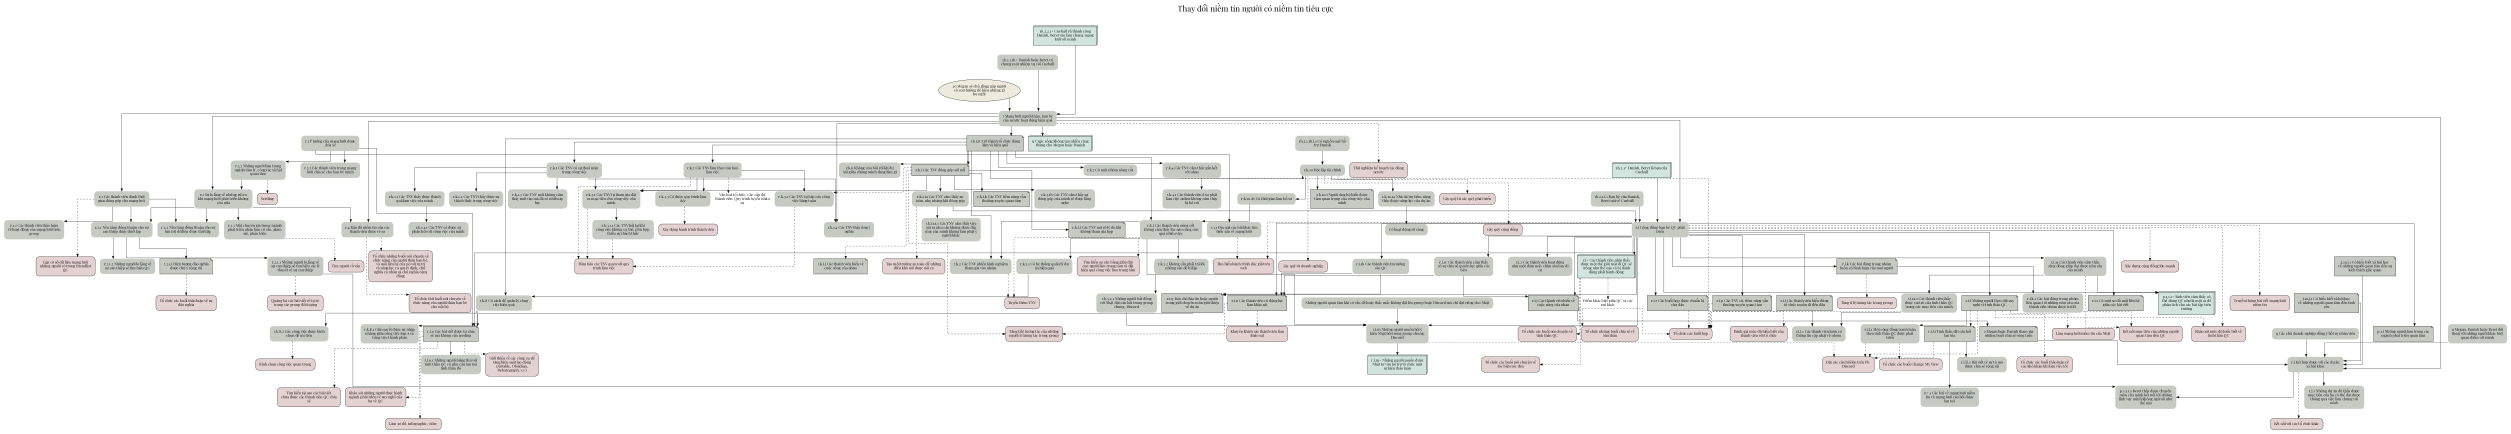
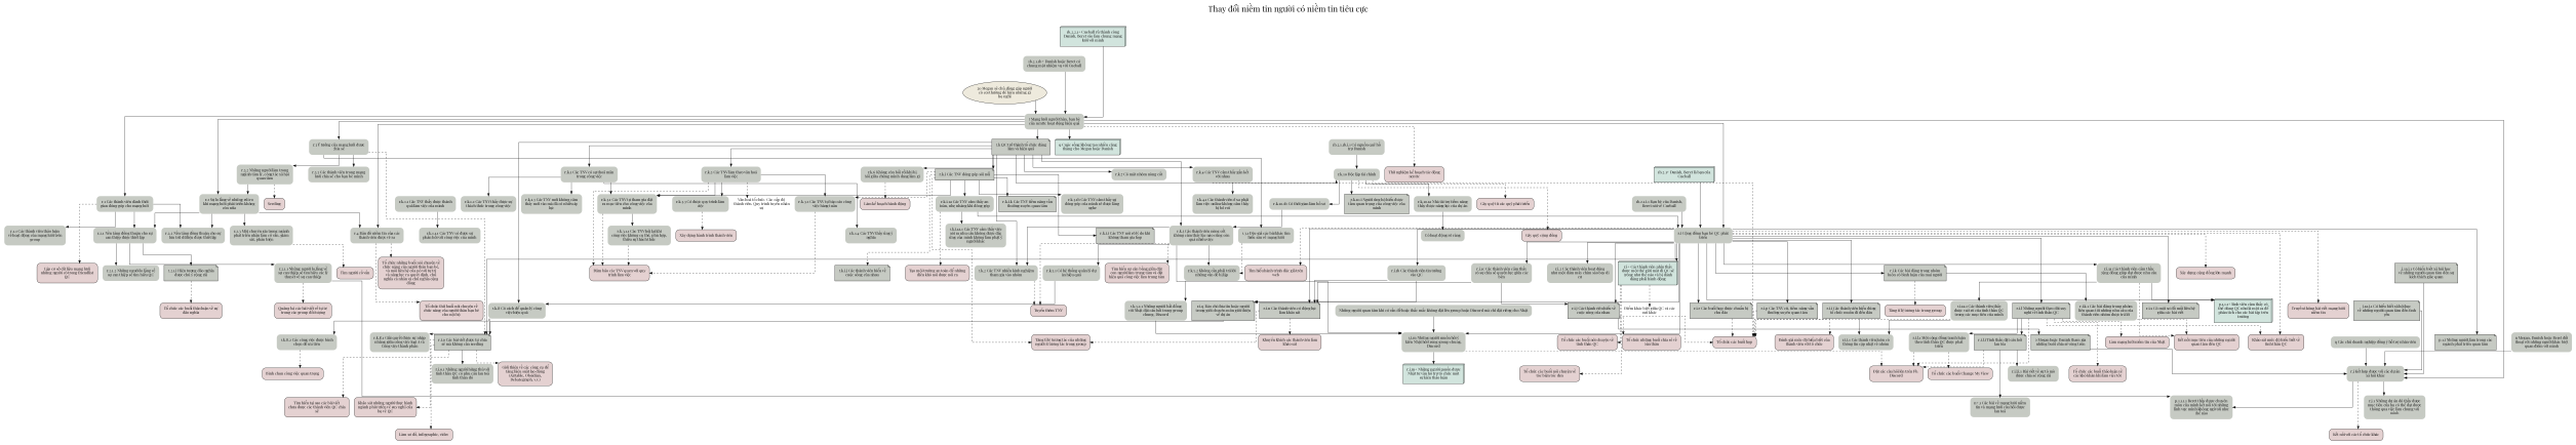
  digraph {
    fontname="Playfair Display"
    fontsize=30
    label="Thay đổi niềm tin người có niềm tin tiêu cực"
    labelloc=t
    splines=ortho
    style=rounded
    node [fillcolor="#c6cac3" fontname="Playfair Display" margin=0.2 shape=plaintext style="filled, rounded"]
    edge [fontname="Playfair Display" penwidth=1]
    n1 [fillcolor="#EEEADD" label="20 Megan sẽ chủ động gặp người\ncô coi thường để hiểu những gì\nhọ nghĩ" margin=0.1 shape=oval]
    n2 [label="r Mạng lưới người thân, bạn bè\ncủa ncnttc hoạt động hiệu quả"]
    n3 [label="r.i Cộng đồng bạn bè QC phát\ntriển"]
    n4 [label="r.2 Sự lo lắng về những rủi ro\nkhi mạng lưới phát triển không\ncòn nữa"]
    n5 [label="r.1 Các thành viên dành thời\ngian đóng góp cho mạng lưới"]
    n6 [label="r.4 Bản đồ niềm tin của các\nthành viên được vẽ ra"]
    n7 [label="r.3 Ý tưởng của mạng lưới được\nchia sẻ"]
    n8 [label="r.j Kết hợp được với các dự án\nxã hội khác"]
    n9 [fillcolor="#D1E4DD" label="q Cuộc sống không tạo nhiều căng\nthẳng cho Megan hoặc Danish" shape=box3d]
    n10 [label="r.k QC trở thành tổ chức đáng\nlàm và hiệu quả" shape=note style=filled]
    n11 [fillcolor="#E4D1D1" label="Thử nghiệm kế hoạch tác động\nncnttc" shape=polygon]
    n12 [label="r.i.m Những người muốn hỏi ý\nkiến Nhật hỏi trong group chung,\nDiscord"]
    n13 [label="r.i.1a Các thành viên cảm thấy\ncộng đồng giúp đạt được nhu cầu\ncủa mình"]
    n14 [label="r.i.1b Các thành viên tin tưởng\nvào QC"]
    n15 [label="r.i.1c Các thành viên cảm thấy\ncó sự chia sẻ quyền lực giữa các\nbên"]
    n16 [label="r.i.2 Các thành viên hoạt động\nnhư một đám mây chim sáo bay di\ncư"]
    n17 [fillcolor="#D1E4DD" label="r.i+ Các thành viên nhìn thấy\nđược một thế giới mất đi QC sẽ\ntrông như thế nào và bị đánh\nđộng phải hành động" shape=box3d]
    n18 [fillcolor="#D1E4DD" label="p.1.1.1+ Sinh viên cảm thấy có\nthể dùng QC như là một ca để\nphân tích cho các bài tập trên\ntrường" shape=box3d]
    n19 [label="r.i.o Các bài viết được tự chia\nsẻ mà không cần seeding" shape=note style=filled]
    n20 [label="r.i.n Các thành viên có động lực\nlàm khảo sát" shape=note style=filled]
    n21 [label="r.i.j Các thành viên hiểu về\ncuộc sống của nhau" shape=note style=filled]
    n22 [label="r.i.q Báo chí đưa tin hoặc người\ntrong giới chuyên môn giới thiệu\nvề dự án" shape=note style=filled]
    n23 [label="r.i.i Các thành viên hiểu đúng\ntổ chức muốn đi đến đâu" shape=note style=filled]
    n24 [label="r.i.k Các bài đăng trong nhóm\nluôn có bình luận của mọi người" shape=note style=filled]
    n25 [label="r.i.l Những người theo dõi suy\nnghĩ về tinh thần QC" shape=note style=filled]
    n26 [label="r.i.p Các TNV cũ, tiềm năng vẫn\nthường xuyên quan tâm" shape=note style=filled]
    n27 [label="r.i.r Các buổi họp được chuẩn bị\nchu đáo" shape=note style=filled]
    n28 [label="r.i.s Có một sơ đồ mối liên hệ\ngiữa các bài viết" shape=note style=filled]
    n29 [label="p.1.i Những người làm trong các\nngành phát triển quan tâm" shape=note style=filled]
    n30 [fillcolor="#E4D1D1" label="Khảo sát mức độ hiểu biết về\ntinh thần QC" shape=polygon]
    n31 [fillcolor="#E4D1D1" label="Xây dựng cộng đồng lớn mạnh" shape=polygon]
    n32 [fillcolor="#E4D1D1" label="Tìm hiểu hành trình độc giả trên\nweb" shape=polygon]
    n33 [fillcolor="#E4D1D1" label="Truyền thông bài viết mạng lưới\nniềm tin" shape=polygon]
    n34 [label="r.2.1 Nền tảng đồng thuận cho sự\ncan thiệp được thiết lập"]
    n35 [label="r.2.2 Nền tảng đồng thuận cho sự\nlưu trữ dữ liệu được thiết lập"]
    n36 [label="r.2.3 Một chuyên gia trong ngành\nphát triển nhận làm cố vấn, giám\nsát, phản biện"]
    n37 [label="r.1.1 Các thành viên thảo luận\nvề hoạt động của mạng lưới trên\ngroup"]
    n38 [fillcolor="#E4D1D1" label="Lập cơ sở dữ liệu mạng lưới\nnhững người có trong friendlist\nQC" shape=polygon]
    n39 [fillcolor="#E4D1D1" label="Tổ chức những buổi nói chuyện về\nchức năng của người thân bạn bè,\nvà mối liên hệ của nó với tự trị\nvà năng lực ra quyết định, chủ\nnghĩa cá nhân và chủ nghĩa cộng\nđồng" shape=polygon]
    n40 [fillcolor="#E4D1D1" label="Tổ chức thử buổi nói chuyện về\nchức năng của người thân bạn bè\ncho nội bộ" shape=polygon]
    n41 [label="r.3.1 Độc giả các bài khác tìm\nhiểu sâu về mạng lưới"]
    n42 [label="r.3.2 Những người làm trong\nngành tâm lý, công tác xã hội\nquan tâm"]
    n43 [label="r.3.3 Các thành viên trong mạng\nlưới chia sẻ cho bạn bè mình"]
    n44 [label="r.j.1 Những dự án đó thấy được\nmục tiêu của họ có thể đạt được\nthông qua việc làm chung với\nmình"]
    n45 [label="p.1.1.1.1 Beret thấy được chuyên\nmôn của mình kết nối tới những\nlĩnh vực mình không ngờ tới như\nthế nào"]
    n46 [fillcolor="#E4D1D1" label="Kết nối với các tổ chức khác" shape=polygon]
    n47 [label="r.k.8 Có cách để quản lý công\nviệc hiệu quả"]
    n48 [label="r.k.2 Các TNV nhiều kinh nghiệm\ntham gia vào nhóm"]
    n49 [label="r.k.5 Các thành viên nòng cốt\nkhông cảm thấy lúc nào cũng còn\nquá nhiều việc"]
    n50 [label="r.k.1 Các TNV có sự thoả mãn\ntrong công việc"]
    n51 [label="r.k.3 Các TNV làm theo văn hoá\nlàm việc"]
    n52 [label="r.k.4 Các TNV cảm thấy gắn kết\nvới nhau"]
    n53 [label="r.k.6 Không còn bối rối khi bị\nhỏi giữa chừng mình đang làm gì"]
    n54 [label="r.k.7 Có một nhóm nòng cốt"]
    n55 [label="r.k.10 Độc lập tài chính"]
    n56 [label="r.k.i Các TNV đóng góp sôi nổi" shape=note style=filled]
    n57 [fillcolor="#D1E4DD" label="r.i.m+ Những người muốn được\nNhật tư vấn hỗ trợ tổ chức một\nsự kiện thảo luận" shape=box3d]
    n58 [fillcolor="#E4D1D1" label="Đặt các câu hỏi lên trên Fb,\nDiscord" shape=polygon]
    n59 [label="r.k.i.1a.1 Các TNV cảm thấy việc\nnói ra nhu cầu không được đáp\nứng của mình không làm phật ý\nngười khác"]
    n60 [fillcolor="#E4D1D1" label="Kết nối mục tiêu của những người\nquan tâm đến QC" shape=polygon]
    n61 [label="r.i.1a.1 Các thành viên thấy\nđược vai trò của tinh thần QC\ntrong các mục tiêu của mình"]
    n62 [fillcolor=white label="Điểm khác biệt giữa QC và các\nnơi khác" shape=plain]
    n63 [fillcolor="#E4D1D1" label="Tổ chức các buổi nói chuyện về\ntinh thần QC" shape=polygon]
    n64 [fillcolor="#E4D1D1" label="Tổ chức các buổi nói chuyện về\ntóc biện tóc đen" shape=polygon]
    n65 [label="r.i.o.1 Những người hứng thú với\ntinh thần QC có nhu cầu lan toả\ntinh thần đó"]
    n66 [fillcolor="#E4D1D1" label="Khảo sát những người thực hành\nngành phát triển về suy nghĩ của\nhọ về QC" shape=polygon]
    n67 [fillcolor="#E4D1D1" label="Làm sơ đồ, infographic, video" shape=polygon]
    n68 [fillcolor="#E4D1D1" label="Giới thiệu về các công cụ để\ntăng hiệu suất lao động\n(Airtable, Obsidian,\nDebategraph, v.v.)" shape=polygon]
    n69 [fillcolor="#E4D1D1" label="Tìm hiểu tại sao các bài viết\nchưa được các thành viên QC chia\nsẻ" shape=polygon]
    n70 [fillcolor="#E4D1D1" label="Tăng tỉ lệ tương tác của những\nngười ít tương tác trong group" shape=polygon]
    n71 [fillcolor="#E4D1D1" label="Khuyến khích các thành viên làm\nkhảo sát" shape=polygon]
    n72 [fillcolor="#E4D1D1" label="Tổ chức các buổi họp" shape=polygon]
    n73 [label="o Megan hoặc Danish tham gia\nnhững buổi chia sẻ vòng tròn" shape=note style=filled]
    n74 [fillcolor="#E4D1D1" label="Tổ chức những buổi chia sẻ về\nbản thân" shape=polygon]
    n75 [label="r.i.i.1 Các thành viên luôn có\nthông tin cập nhật về nhóm"]
    n76 [fillcolor="#E4D1D1" label="Đánh giá mức độ hiểu biết của\nthành viên với tổ chức" shape=polygon]
    n77 [label="r.i.k.1 Các bài đăng trong nhóm\nliên quan tới những nhu cầu của\nthành viên nhóm được trả lời"]
    n78 [fillcolor="#E4D1D1" label="Tăng tỉ lệ tương tác trong group" shape=polygon]
    n79 [label="r.i.l.1 Một cộng đồng tranh luận\ntheo tinh thần QC được phát\ntriển"]
    n80 [label="r.i.l.i Tinh thần đặt câu hỏi\nlan tỏa" shape=note style=filled]
    n81 [fillcolor="#E4D1D1" label="Làm mạng lưới niềm tin của Nhật" shape=polygon]
    n82 [fillcolor="#E4D1D1" label="Tổ chức các buổi thảo luận về\ncác khó khăn khi làm việc tốt" shape=polygon]
    n83 [fillcolor="#E4D1D1" label="Tổ chức các buổi Change My View" shape=polygon]
    n84 [label="r.i.l.i.1 Bài viết về sự tò mò\nđược chia sẻ rộng rãi"]
    n85 [label="n+.1 Các bài về mạng lưới niềm\ntin và mạng lưới câu hỏi được\nlan toả"]
    n86 [label="r.k.i.1a Các TNV cảm thấy an\ntoàn, nhẹ nhàng khi đóng góp"]
    n87 [fillcolor="#E4D1D1" label="Tạo môi trường an toàn để những\nđiều khó nói được nói ra" shape=polygon]
    n88 [label="r.k.3.1b Các TNV cảm thấy sự\nđóng góp của mình sẽ được lắng\nnghe"]
    n89 [label="r.k.8.1 Giải quyết được sự nhập\nnhằng giữa công việc loại A và\nCông việc thành phần"]
    n90 [label="r.k.8.2 Các công việc được bình\nchọn để ưu tiên"]
    n91 [fillcolor="#E4D1D1" label="Bình chọn công việc quan trọng" shape=polygon]
    n92 [label="r.k.5.2.1 Những người bất đồng\nvới Nhật đặt câu hỏi trong group\nchung, Discord"]
    n93 [label="r.k.5.1 Có hệ thống quản lý dự\nán hiệu quả"]
    n94 [label="r.k.5.2 Không cần phải trả lời\nnhững vấn đề bị lặp"]
    n95 [fillcolor="#E4D1D1" label="Tuyển thêm TNV" shape=polygon]
    n96 [label="r.k.4.1 Các thành viên ở xa phải\nlàm việc online không cảm thấy\nbị bỏ rơi"]
    n97 [label="r.k.3.1.1 Các TNV hỏi lại khi\ncông việc không cụ thể, phù hợp,\nthiếu sự thách thức"]
    n98 [fillcolor="#E4D1D1" label="Đảm bảo các TNV quen với quy\ntrình làm việc" shape=polygon]
    n99 [label="r.k.3.1 Các TNV tự tham gia đặt\nra mục tiêu cho công việc của\nmình"]
    n100 [label="r.k.3.2 Các TNV tự báo cáo công\nviệc hàng tuần"]
    n101 [label="r.k.3.3 Có được quy trình làm\nviệc"]
    n102 [fillcolor="#E4D1D1" label="Xây dựng hành trình thành viên" shape=polygon]
    n103 [fillcolor="#E4D1D1" label="Tìm hiểu sự cân bằng giữa đặt\ncon người làm trung tâm và đặt\nhiệu quả công việc làm trung tâm" shape=polygon]
    n104 [label="Có hoạt động rõ ràng"]
    n105 [label="r.k.10.1a Nhà tài trợ tiềm năng\nthấy được năng lực của dự án"]
    n106 [label="r.k.10.1b Có thời gian làm hồ sơ"]
    n107 [label="r.k.1.1.1 Các TNV có được sự\nphản hồi với công việc của mình"]
    n108 [label="r.k.1.1 Các TNV thấy được thành\nquả làm việc của mình"]
    n109 [label="r.k.1.2 Các TNV thấy được sự\nthách thức trong công việc"]
    n110 [label="r.k.1.3 Các TNV mới không cảm\nthấy mới vào mà đã có nhiều áp\nlực"]
    n111 [label="r.k.1.4 Các TNV thấy ủng ý\nnghĩa"]
    n112 [fillcolor=white label="Văn hoá tổ chức. Các cấp độ\nthành viên. Quy trình tuyển nhân\nsự" shape=plain]
+   n113 [fillcolor="#E4D1D1" label="Làm kế hoạch hành động" shape=polygon]
    n114 [label="r.k.10.i Người ủng hộ hiểu được\ntầm quan trọng của công việc của\nmình" shape=note style=filled]
    n115 [fillcolor="#E4D1D1" label="Gây quỹ cộng đồng" shape=polygon]
-   n116 [fillcolor="#E4D1D1" label="Gây quỹ từ doanh nghiệp" shape=polygon]
    n117 [fillcolor="#E4D1D1" label="Gây quỹ từ các quỹ phát triển" shape=polygon]
    n118 [fillcolor="#E4D1D1" label=Seeding shape=polygon]
    n119 [label="r.2.1.1 Những người lo lắng về\nsự can thiệp sẽ tìm hiểu các lý\nthuyết về sự can thiệp"]
    n120 [label="r.2.1.2 Những người lo lắng về\nsự can thiệp sẽ tìm hiểu QC"]
    n121 [label="r.2.1.i Hiện tượng đảo nghĩa\nđược chú ý rộng rãi" shape=note style=filled]
    n122 [fillcolor="#E4D1D1" label="Tìm người cố vấn" shape=polygon]
    n123 [fillcolor="#E4D1D1" label="Quảng bá các bài viết về tự trị\ntrong các group đối tượng" shape=polygon]
    n124 [fillcolor="#E4D1D1" label="Tổ chức các buổi thảo luận về sự\nđảo nghĩa" shape=polygon]
    n125 [label="n Megan, Danish hoặc Beret đối\nthoại với những người khác biệt\nquan điểm với mình"]
    n126 [label="1b.2.1.i.1 Bạn bè của Danish,\nBeret nói về Cueball"]
    n127 [label="1b.2.1.1b.i.1 Có nguồn quỹ hỗ\ntrợ Danish"]
    n128 [label="r.k.i.i Các TNV nói rõ lý do khi\nkhông tham gia họp" shape=note style=filled]
    n129 [label="r.k.i.j Các thành viên hiểu về\ncuộc sống của nhau" shape=note style=filled]
    n130 [label="r.k.i.k Các TNV tiềm năng vẫn\nthường xuyên quan tâm" shape=note style=filled]
    n131 [label="1b.2.1.1b+ Danish hoặc Beret có\nchung một nhiệm vụ với Cueball"]
    n132 [fillcolor="#D1E4DD" label="1b.2.2.1+ Cueball rủ thành công\nDanish, Beret vào làm chung mạng\nlưới với mình" shape=box3d]
    n133 [fillcolor="#D1E4DD" label="1b.2.1+ Danish, Beret là bạn của\nCueball" shape=box3d]
    n134 [label="j.1a.j.1 Có hiểu biết xã hội học\nvề những người quan tâm đến tình\nyêu" shape=note style=filled]
    n135 [label="j.1a.i.1 Có hiểu biết xã hội học\nvề những người quan tâm đến sự\nkích thích giác quan" shape=note style=filled]
    "Những người quan tâm khi có vấn đề hoặc thắc mắc không đặt lên group hoặc Discord mà chỉ đặt riêng cho Nhật"
    "q Các chủ doanh nghiệp đồng ý hỗ trợ nhân viên"
    n1 -> n2 [minlen=1]
    n2 -> n3
    n2 -> n4
    n2 -> n5
    n2 -> n6
-   n2 -> n111
+   n2 -> n7
    n2 -> n8
    n2 -> n9 [minlen=1]
    n2 -> n10
    n2 -> n11 [minlen=2 style=dashed]
    n3 -> n12
    n3 -> n13
    n3 -> n14
    n3 -> n15
    n3 -> n16 [minlen=1]
    n3 -> n17
    n3 -> n18
    n3 -> n19
    n3 -> n20
    n3 -> n21
    n3 -> n22
    n3 -> n23
    n3 -> n24
    n3 -> n25
    n3 -> n26
    n3 -> n27
    n3 -> n28 [minlen=2]
    n3 -> n29 [minlen=3]
    n3 -> n30 [style=dashed]
    n3 -> n31 [minlen=1 style=dashed]
    n3 -> n32 [style=dashed]
    n3 -> n33 [minlen=2 style=dashed]
    n4 -> n6
    n4 -> n34
    n4 -> n35
    n4 -> n36
    n5 -> n34
    n5 -> n35
    n5 -> n37 [minlen=1]
    n5 -> n38 [minlen=2 style=dashed]
    n6 -> n39 [minlen=1 style=dashed]
    n6 -> n40 [minlen=2 style=dashed]
-   n7 -> n19
+   n7 -> n19 [style=dashed]
    n7 -> n41
    n7 -> n42
    n7 -> n43 [minlen=1]
    n8 -> n44 [minlen=1]
    n8 -> n45
    n8 -> n46 [minlen=2 style=dashed]
    n10 -> n47
    n10 -> n48
    n10 -> n49
    n10 -> n50
    n10 -> n51
    n10 -> n52
    n10 -> n53
    n10 -> n54 [minlen=1]
    n10 -> n55
    n10 -> n56
    n12 -> n57 [minlen=1]
    n12 -> n58 [style=dashed]
    n13 -> n18
    n13 -> n60 [style=dashed]
    n13 -> n61
    n14 -> n20
    n14 -> n22
    n15 -> n20
    n15 -> n21
    n17 -> n62 [minlen=1 style=dashed]
    n17 -> n63 [minlen=2 style=dashed]
    n17 -> n64 [minlen=3 style=dashed]
    n19 -> n65 [minlen=1]
    n19 -> n66 [minlen=2 style=dashed]
    n19 -> n67 [minlen=3 style=dashed]
    n19 -> n68 [minlen=1 style=dashed]
    n19 -> n69 [minlen=2 style=dashed]
    n20 -> n70 [style=dashed]
    n20 -> n71 [minlen=1 style=dashed]
    n21 -> n72 [style=dashed]
    n21 -> n73
    n21 -> n74 [minlen=1 style=dashed]
    n22 -> n19
    n23 -> n72 [style=dashed]
    n23 -> n75
    n23 -> n76 [minlen=1 style=dashed]
    n24 -> n77
    n24 -> n78 [minlen=1 style=dashed]
    n25 -> n30 [style=dashed]
    n25 -> n58 [style=dashed]
    n25 -> n79
-   n25 -> n80 [style=dashed]
+   n25 -> n80
    n25 -> n81 [minlen=1 style=dashed]
    n25 -> n82 [minlen=2 style=dashed]
    n26 -> n72 [style=dashed]
    n27 -> n72 [style=dashed]
    n34 -> n119
    n34 -> n120 [minlen=1]
    n34 -> n121
    n36 -> n122 [minlen=1 style=dashed]
-   n41 -> n32 [style=dashed]
+   n41 -> n94 [style=dashed]
    n42 -> n4
    n42 -> n118 [minlen=1 style=dashed]
    n47 -> n89 [minlen=1]
    n47 -> n90
    n48 -> n95 [style=dashed]
    n49 -> n12
    n49 -> n48
    n49 -> n93
    n49 -> n94
    n49 -> n95 [style=dashed]
    n49 -> n103 [minlen=1 style=dashed]
    n50 -> n99
-   n50 -> n108
    n50 -> n109 [minlen=1]
    n50 -> n110
    n50 -> n111 [minlen=2]
    n51 -> n98 [style=dashed]
    n51 -> n99
    n51 -> n100
    n51 -> n101
    n51 -> n112 [minlen=1 style=dashed]
    n52 -> n72 [style=dashed]
    n52 -> n96 [minlen=1]
+   n53 -> n113 [minlen=1 style=dashed]
    n55 -> n105
    n55 -> n106
    n55 -> n114 [minlen=1]
    n55 -> n115 [minlen=2 style=dashed]
-   n55 -> n116 [minlen=3 style=dashed]
    n55 -> n117 [minlen=1 style=dashed]
    n56 -> n70 [style=dashed]
    n56 -> n86
    n56 -> n88 [minlen=1]
    n56 -> n99
    n56 -> n100 [style=dashed]
    n56 -> n128 [minlen=2]
    n56 -> n129 [minlen=3 style=dashed]
    n56 -> n130 [minlen=1]
    n61 -> n72 [style=dashed]
    n61 -> n75
    n73 -> n8
    n77 -> n60 [style=dashed]
    n79 -> n58 [style=dashed]
    n79 -> n83 [minlen=1 style=dashed]
    n80 -> n58 [style=dashed]
    n80 -> n84 [minlen=1]
    n80 -> n85 [minlen=2]
    n86 -> n3
    n86 -> n59 [minlen=1]
    n86 -> n87 [minlen=2 style=dashed]
    n90 -> n91 [minlen=1 style=dashed]
    n92 -> n12
    n93 -> n47
    n94 -> n92
    n97 -> n98 [style=dashed]
    n99 -> n97
    n99 -> n98 [style=dashed]
    n100 -> n98 [style=dashed]
    n101 -> n102 [minlen=1 style=dashed]
    n105 -> n104 [minlen=1]
    n106 -> n49
    n108 -> n107 [minlen=1]
    n119 -> n45
    n119 -> n123 [minlen=1 style=dashed]
    n121 -> n124 [minlen=1 style=dashed]
    n125 -> n8 [minlen=1]
    n126 -> n3 [minlen=1]
    n127 -> n55 [minlen=1]
    n131 -> n2 [minlen=2]
    n132 -> n2 [minlen=3]
    n133 -> n3 [minlen=2]
    n134 -> n8 [minlen=2]
    n135 -> n8 [minlen=3]
    "Những người quan tâm khi có vấn đề hoặc thắc mắc không đặt lên group hoặc Discord mà chỉ đặt riêng cho Nhật" -> n12 [minlen=1]
    "q Các chủ doanh nghiệp đồng ý hỗ trợ nhân viên" -> n8 [minlen=1]
  }
